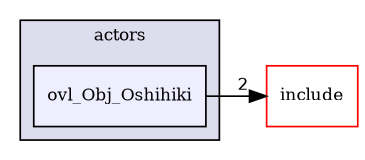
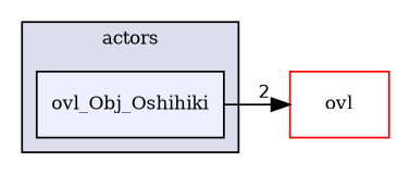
  digraph {
    compound=true
    rankdir=LR
    fontname="DejaVu Serif"
    node [fontname="DejaVu Serif" fontsize=10 shape=box style=filled]
    n1 [fillcolor="#eeeeff" label=ovl_Obj_Oshihiki pencolor=black]
-   n2 [color=red fillcolor=white label=include]
+   n2 [color=red fillcolor=white label=ovl]
    subgraph cluster_1 {
      bgcolor="#ddddee"
      fontsize=10
      label=actors
      pencolor=black
      n1
    }
    n1 -> n2 [headlabel=2 labeldistance=1.5 labelfontname=Helvetica labelfontsize=10 fontname="DejaVu Serif"]
  }
